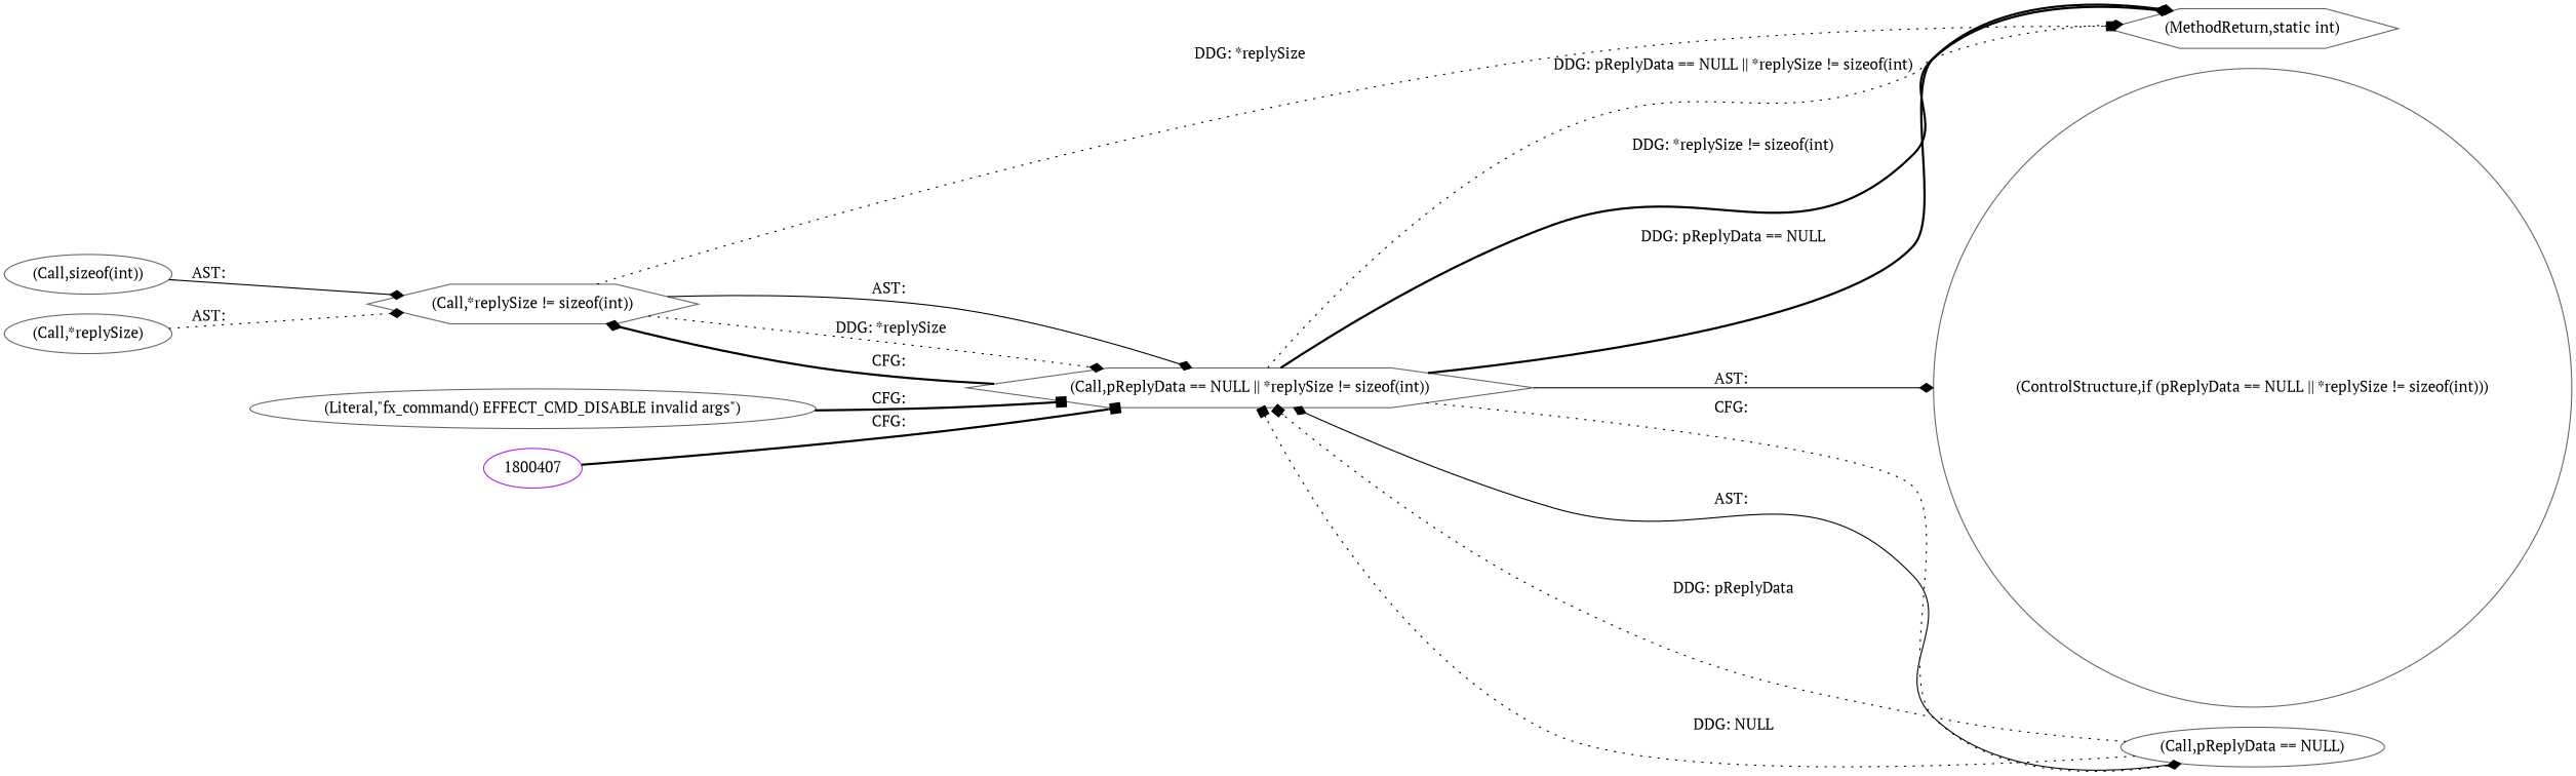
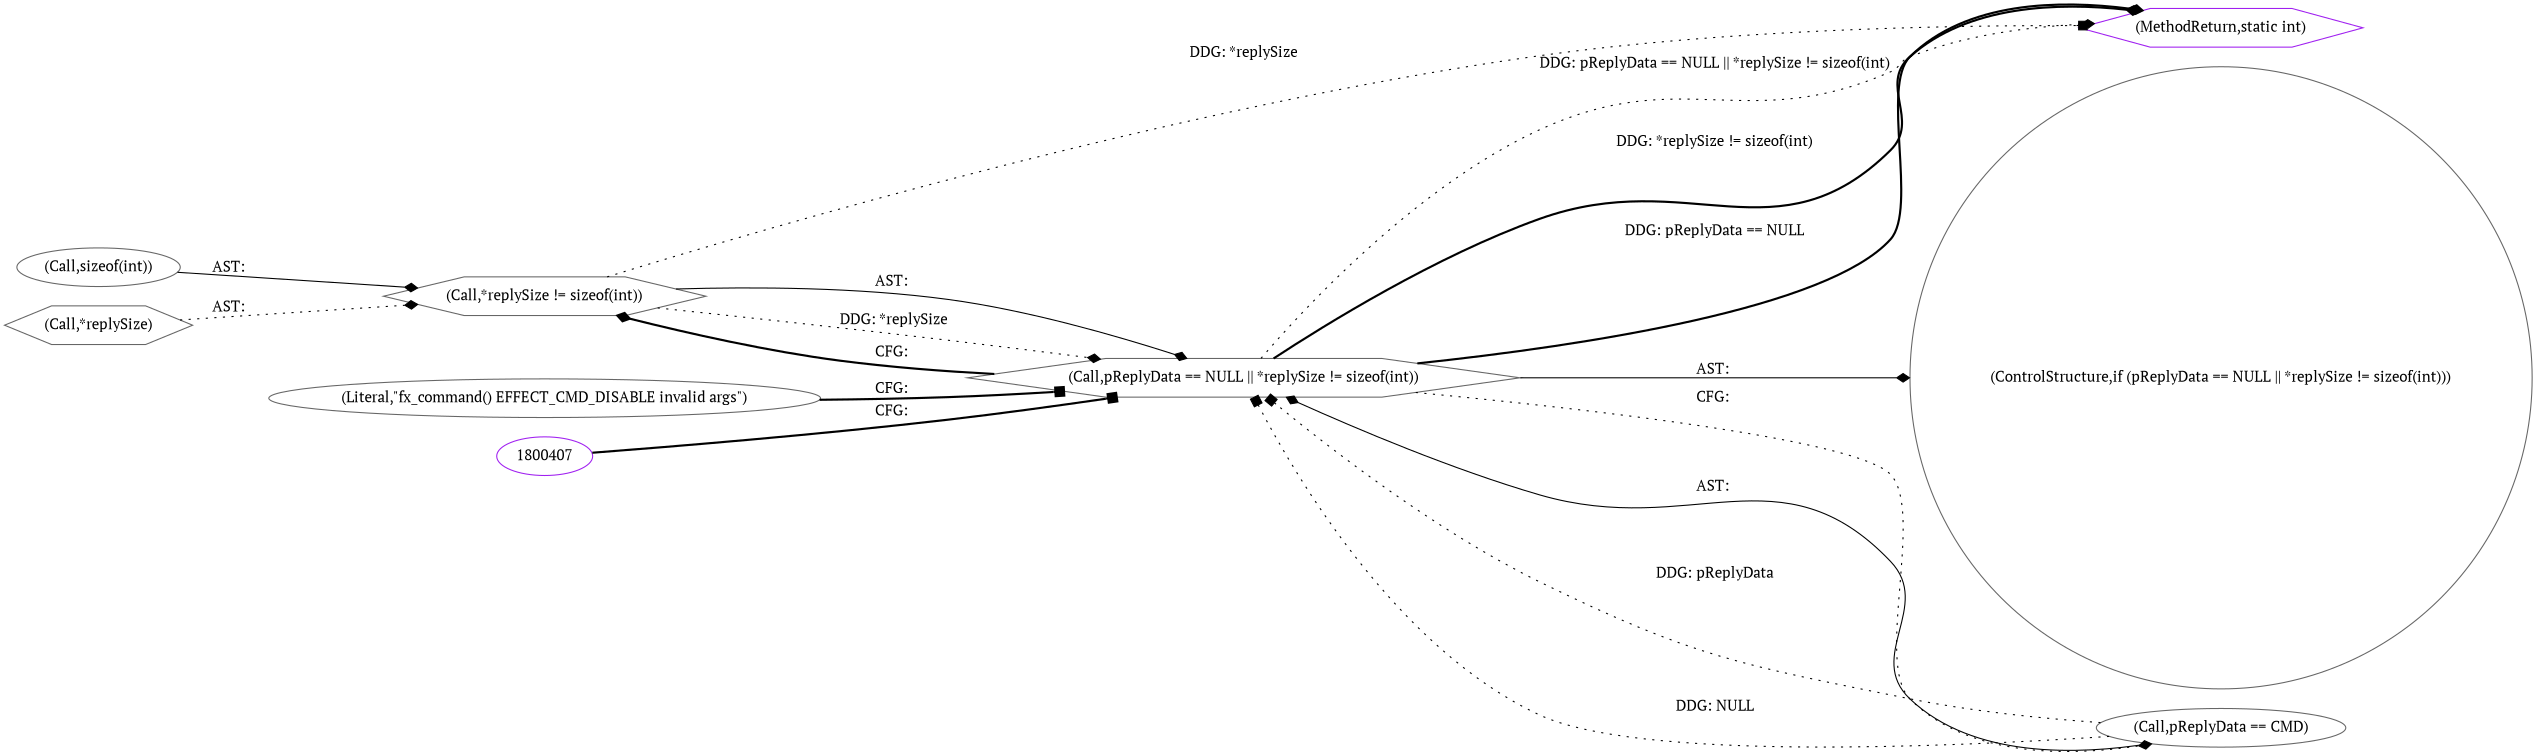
  digraph {
    fontname="PT Serif"
    rankdir=LR
    node [color=gray40 fontname="PT Serif" shape=hexagon]
    edge [arrowhead=diamond fontname="PT Serif" style=dotted]
    n1 [label="(Call,*replySize != sizeof(int))"]
    n2 [label="(Call,pReplyData == NULL || *replySize != sizeof(int))"]
-   n3 [label="(MethodReturn,static int)"]
+   n3 [color=purple label="(MethodReturn,static int)"]
    n4 [label="(ControlStructure,if (pReplyData == NULL || *replySize != sizeof(int)))" shape=circle]
-   n5 [label="(Call,pReplyData == NULL)" shape=ellipse]
+   n5 [label="(Call,pReplyData == CMD)" shape=ellipse]
    n6 [label="(Call,sizeof(int))" shape=ellipse]
    n7 [label="(Literal,\"fx_command() EFFECT_CMD_DISABLE invalid args\")" shape=ellipse]
-   n8 [label="(Call,*replySize)" shape=ellipse]
+   n8 [label="(Call,*replySize)"]
    n9 [color=purple label=1800407 shape=ellipse]
    n1 -> n2 [label="AST: " style=solid]
    n1 -> n2 [label="DDG: *replySize"]
    n1 -> n3 [arrowhead=box label="DDG: *replySize"]
    n2 -> n1 [label="CFG: " style=bold]
    n2 -> n3 [label="DDG: pReplyData == NULL || *replySize != sizeof(int)"]
    n2 -> n3 [label="DDG: *replySize != sizeof(int)" style=bold]
    n2 -> n3 [label="DDG: pReplyData == NULL" style=bold]
    n2 -> n4 [label="AST: " style=solid]
    n2 -> n5 [label="CFG: "]
    n5 -> n2 [label="AST: " style=solid]
    n5 -> n2 [arrowhead=box label="DDG: pReplyData"]
    n5 -> n2 [arrowhead=box label="DDG: NULL"]
    n6 -> n1 [label="AST: " style=solid]
    n7 -> n2 [arrowhead=box label="CFG: " style=bold]
    n8 -> n1 [label="AST: "]
    n9 -> n2 [arrowhead=box label="CFG: " style=bold]
  }
